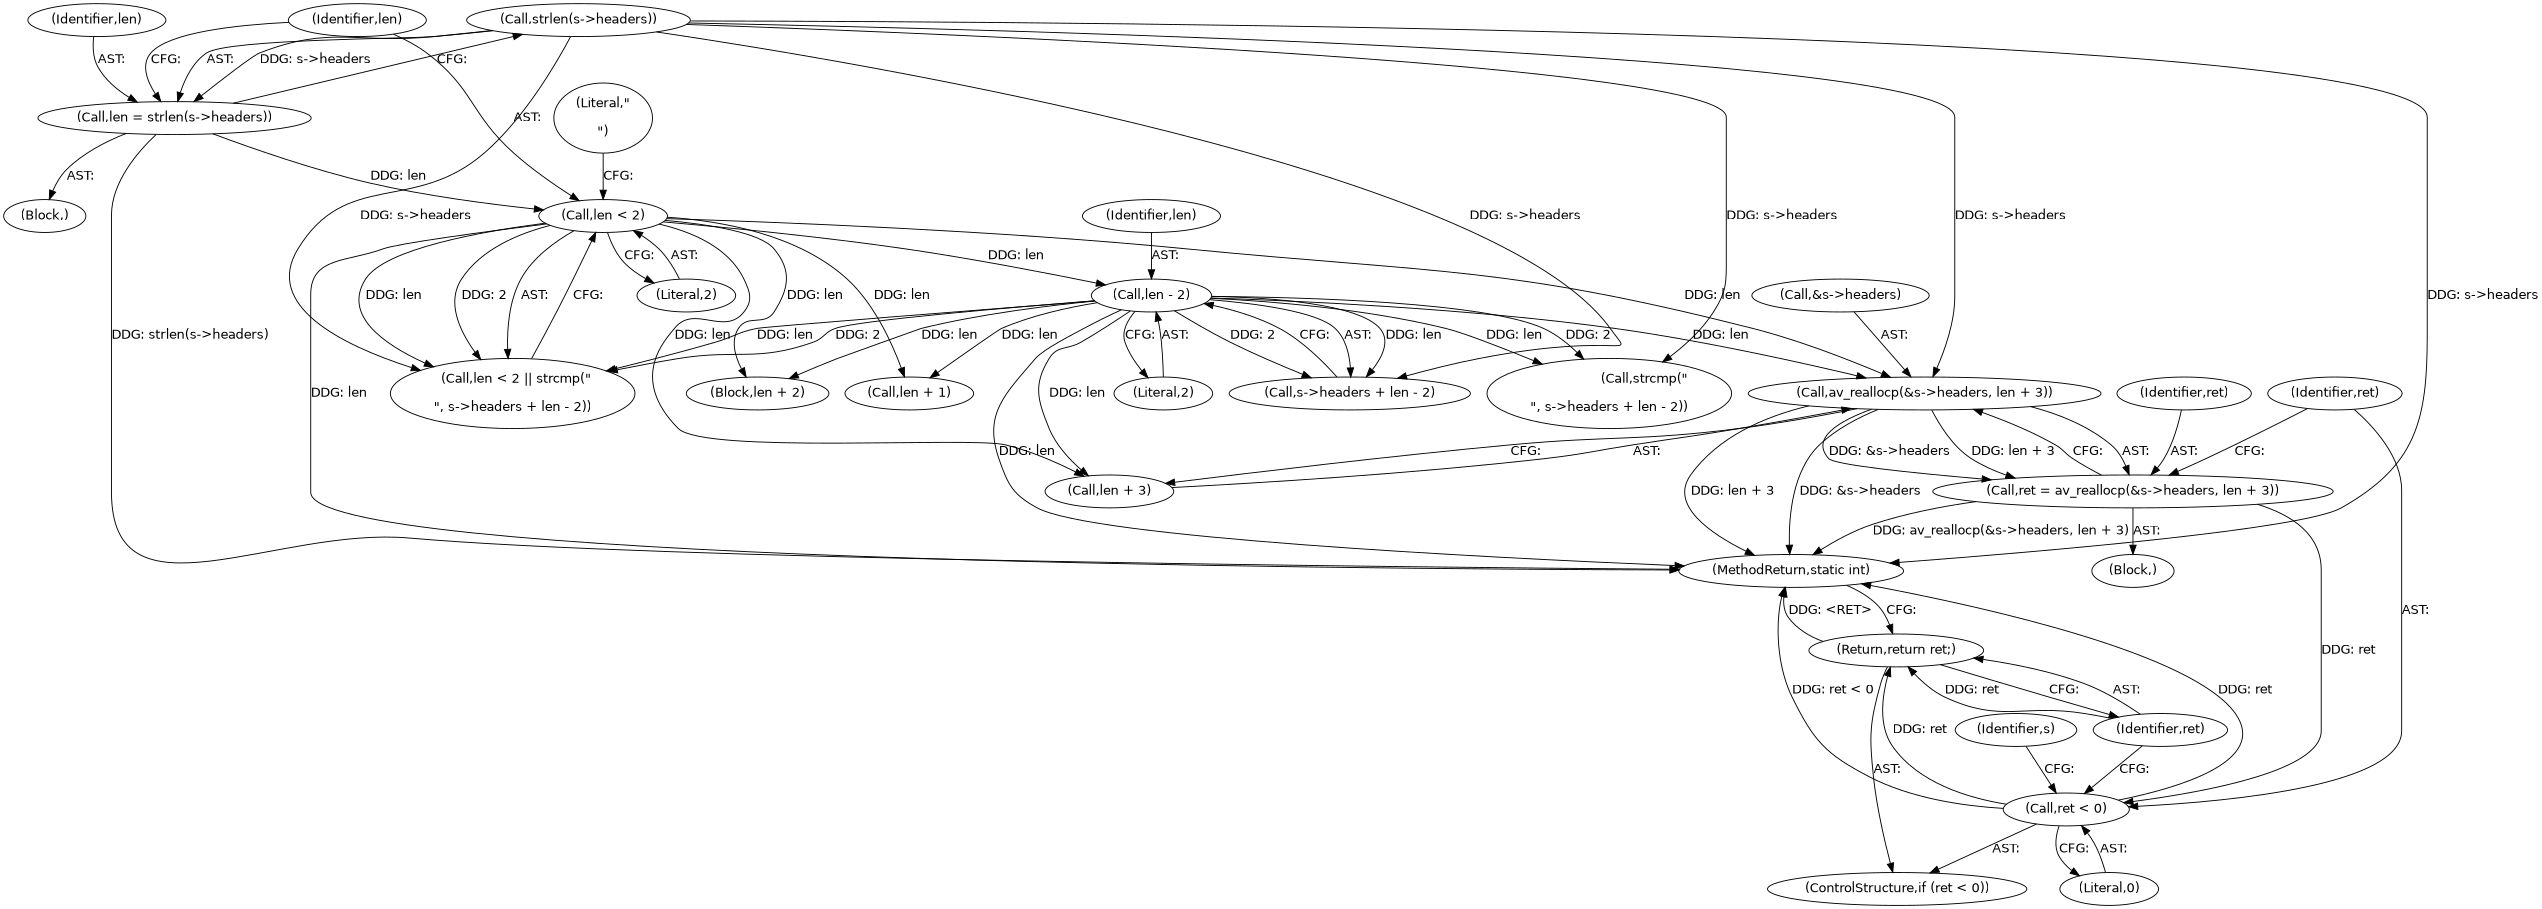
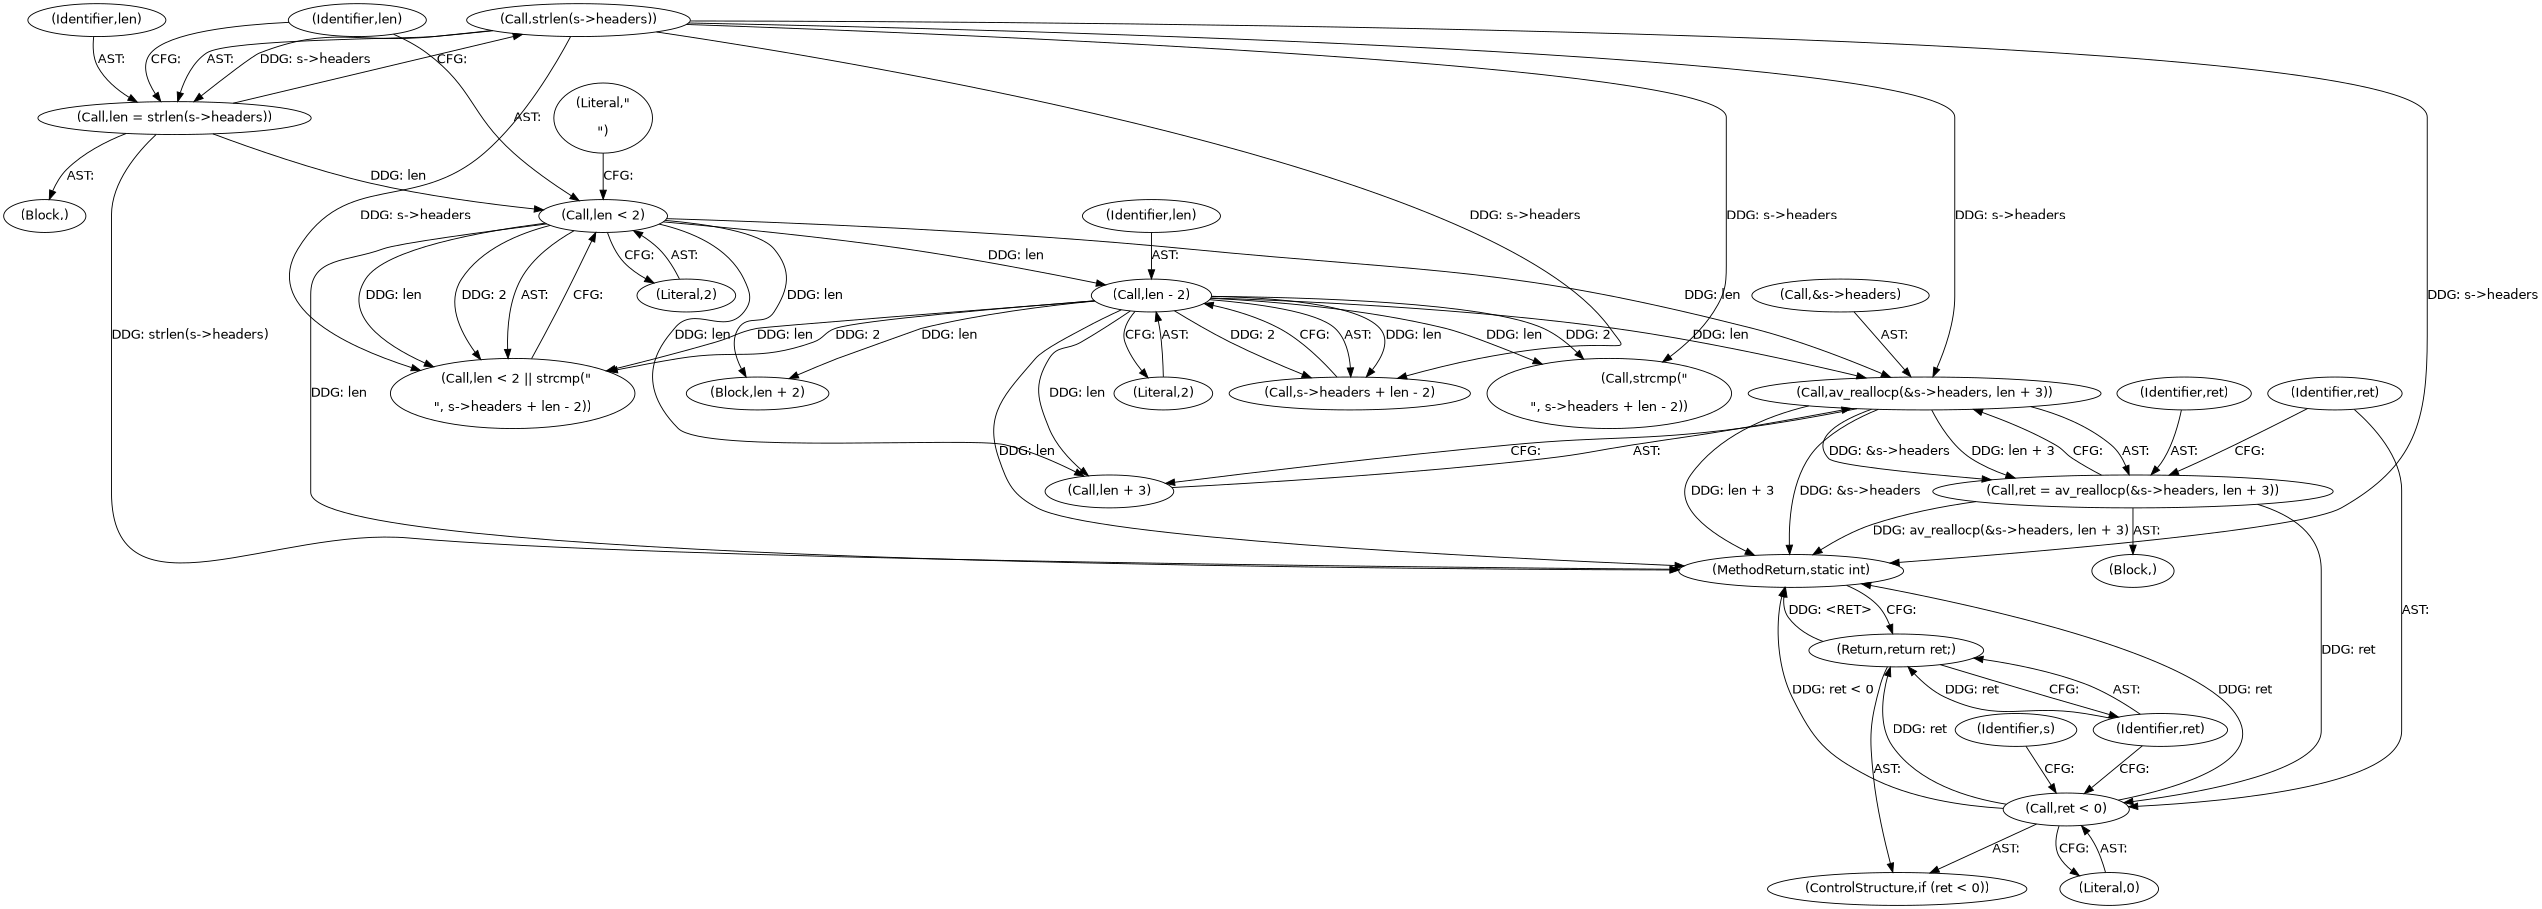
  digraph {
    fontname="DejaVu Sans"
    node [fontname="DejaVu Sans"]
    edge [fontname="DejaVu Sans"]
    n1 [label="(Call,av_reallocp(&s->headers, len + 3))"]
    n2 [label="(Call,ret = av_reallocp(&s->headers, len + 3))"]
    n3 [label="(MethodReturn,static int)"]
    n4 [label="(Call,len + 3)"]
    n5 [label="(Call,ret < 0)"]
    n6 [label="(Block,)"]
    n7 [label="(Return,return ret;)"]
    n8 [label="(Call,strlen(s->headers))"]
    n9 [label="(Call,len = strlen(s->headers))"]
    n10 [label="(Call,strcmp(\"\r\n\", s->headers + len - 2))"]
    n11 [label="(Call,s->headers + len - 2)"]
    n12 [label="(Call,len < 2 || strcmp(\"\r\n\", s->headers + len - 2))"]
    n13 [label="(Call,len < 2)"]
    n14 [label="(Block,)"]
    n15 [label="(Call,len - 2)"]
    n16 [label="(Literal,2)"]
-   n17 [label="(Call,len + 1)"]
    n18 [label="(Block,len + 2)"]
    n19 [label="(Literal,2)"]
    n20 [label="(Literal,0)"]
    n21 [label="(ControlStructure,if (ret < 0))"]
    n22 [label="(Identifier,ret)"]
    n23 [label="(Identifier,ret)"]
    n24 [label="(Identifier,len)"]
    n25 [label="(Literal,\"\r\n\")"]
    n26 [label="(Identifier,len)"]
    n27 [label="(Identifier,len)"]
    n28 [label="(Call,&s->headers)"]
    n29 [label="(Identifier,s)"]
    n30 [label="(Identifier,ret)"]
    n1 -> n2 [label="AST: "]
    n1 -> n2 [label="DDG: &s->headers"]
    n1 -> n2 [label="DDG: len + 3"]
    n1 -> n3 [label="DDG: len + 3"]
    n1 -> n3 [label="DDG: &s->headers"]
    n1 -> n4 [label="CFG: "]
    n2 -> n1 [label="CFG: "]
    n2 -> n3 [label="DDG: av_reallocp(&s->headers, len + 3)"]
    n2 -> n5 [label="DDG: ret"]
    n2 -> n6 [label="AST: "]
    n3 -> n7 [label="CFG: "]
    n4 -> n1 [label="AST: "]
    n5 -> n3 [label="DDG: ret < 0"]
    n5 -> n3 [label="DDG: ret"]
    n5 -> n7 [label="DDG: ret"]
    n5 -> n20 [label="CFG: "]
    n5 -> n21 [label="AST: "]
    n7 -> n3 [label="DDG: <RET>"]
    n7 -> n21 [label="AST: "]
    n7 -> n22 [label="CFG: "]
    n8 -> n1 [label="DDG: s->headers"]
    n8 -> n3 [label="DDG: s->headers"]
    n8 -> n9 [label="AST: "]
    n8 -> n9 [label="DDG: s->headers"]
    n8 -> n10 [label="DDG: s->headers"]
    n8 -> n11 [label="DDG: s->headers"]
    n8 -> n12 [label="DDG: s->headers"]
    n9 -> n3 [label="DDG: strlen(s->headers)"]
    n9 -> n8 [label="CFG: "]
    n9 -> n13 [label="DDG: len"]
    n9 -> n14 [label="AST: "]
    n11 -> n15 [label="CFG: "]
    n12 -> n13 [label="CFG: "]
    n13 -> n1 [label="DDG: len"]
    n13 -> n3 [label="DDG: len"]
    n13 -> n4 [label="DDG: len"]
    n13 -> n12 [label="AST: "]
    n13 -> n12 [label="DDG: len"]
    n13 -> n12 [label="DDG: 2"]
    n13 -> n15 [label="DDG: len"]
-   n13 -> n17 [label="DDG: len"]
    n13 -> n18 [label="DDG: len"]
    n13 -> n19 [label="CFG: "]
    n15 -> n1 [label="DDG: len"]
    n15 -> n3 [label="DDG: len"]
    n15 -> n4 [label="DDG: len"]
    n15 -> n10 [label="DDG: len"]
    n15 -> n10 [label="DDG: 2"]
    n15 -> n11 [label="AST: "]
    n15 -> n11 [label="DDG: len"]
    n15 -> n11 [label="DDG: 2"]
    n15 -> n12 [label="DDG: len"]
    n15 -> n12 [label="DDG: 2"]
    n15 -> n16 [label="CFG: "]
-   n15 -> n17 [label="DDG: len"]
    n15 -> n18 [label="DDG: len"]
    n16 -> n15 [label="AST: "]
    n19 -> n13 [label="AST: "]
    n20 -> n5 [label="AST: "]
    n22 -> n5 [label="CFG: "]
    n22 -> n7 [label="AST: "]
    n22 -> n7 [label="DDG: ret"]
    n23 -> n2 [label="AST: "]
    n24 -> n9 [label="AST: "]
    n25 -> n13 [label="CFG: "]
    n26 -> n15 [label="AST: "]
    n27 -> n9 [label="CFG: "]
    n27 -> n13 [label="AST: "]
    n28 -> n1 [label="AST: "]
    n29 -> n5 [label="CFG: "]
    n30 -> n2 [label="CFG: "]
    n30 -> n5 [label="AST: "]
  }
